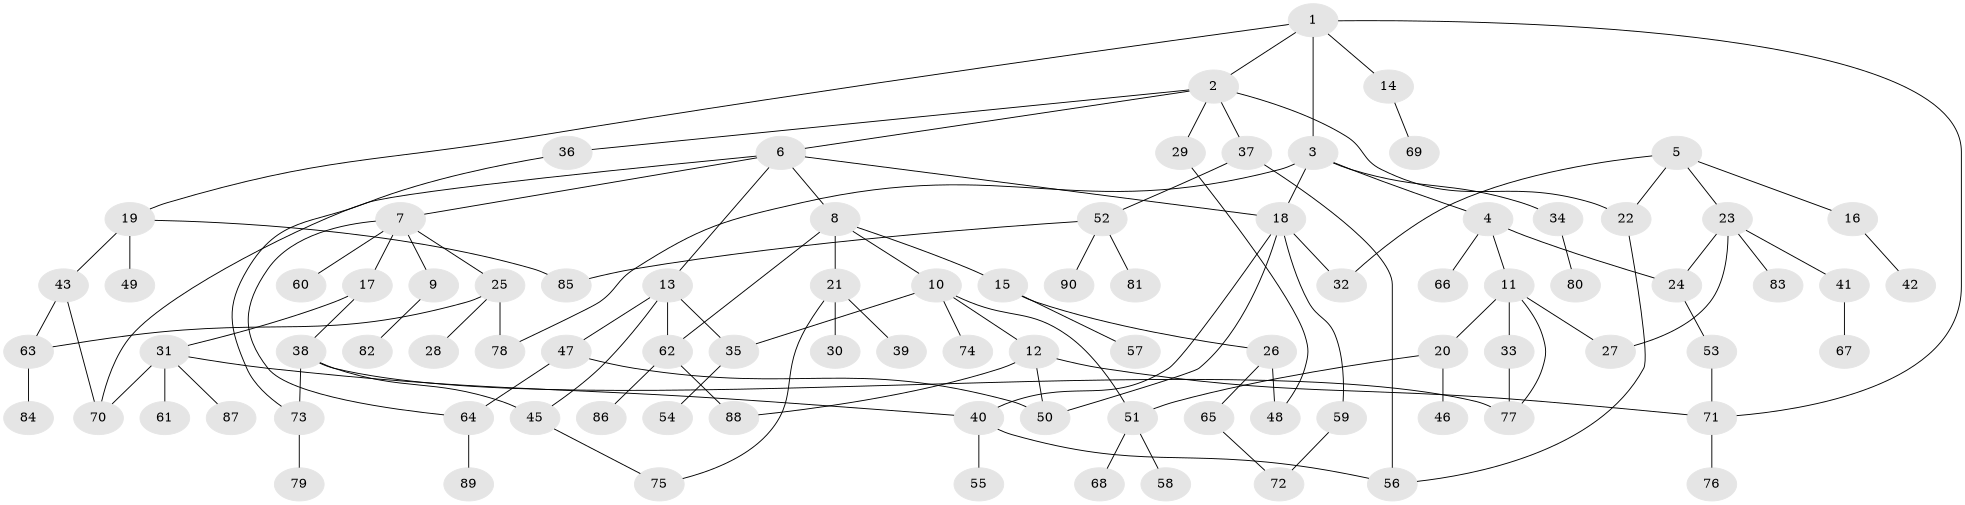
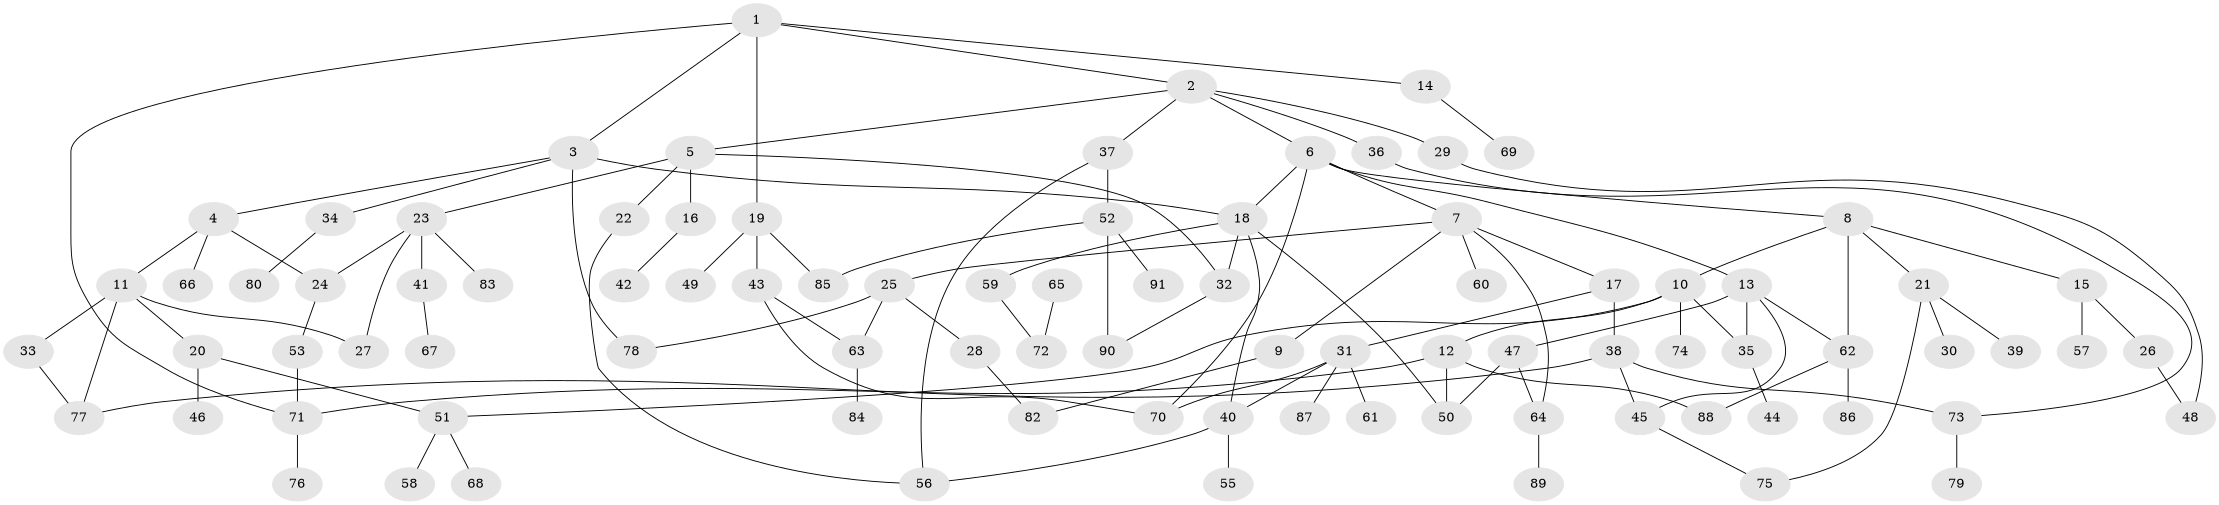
  graph {
    node [color=gray90 style=filled]
    1
    2
    3
    14
    19
    71
    5
    6
    29
    36
    37
    4
    18
    34
    78
    69
    43
    49
    85
    76
    23
    16
    22
    32
    7
    8
    13
    70
    48
    73
    56
    52
    11
    66
    24
    50
    40
    59
    80
    20
    27
    33
    77
    41
    83
    42
    90
    9
    17
    25
    60
    64
    10
    15
    21
    62
    35
    45
    47
    82
    31
    38
    28
    63
    89
    12
    51
    74
    26
    57
    30
    39
    75
    88
    86
-   44 [label=54]
+   44
    58
    68
    46
    65
    61
    87
    55
    72
    53
    67
    84
    79
-   81
+   81 [label=91]
    1 -- 2
    1 -- 3
    1 -- 14
    1 -- 19
    1 -- 71
-   2 -- 22
+   2 -- 5
    2 -- 6
    2 -- 29
    2 -- 36
    2 -- 37
    3 -- 4
    3 -- 18
    3 -- 34
    3 -- 78
    14 -- 69
    19 -- 43
    19 -- 49
    19 -- 85
    71 -- 76
    5 -- 23
    5 -- 16
    5 -- 22
    5 -- 32
    6 -- 18
    6 -- 7
    6 -- 8
    6 -- 13
    6 -- 70
    29 -- 48
    36 -- 73
    37 -- 56
    37 -- 52
    4 -- 11
    4 -- 66
    4 -- 24
    18 -- 32
    18 -- 50
    18 -- 40
    18 -- 59
    34 -- 80
    43 -- 70
    43 -- 63
    23 -- 24
    23 -- 27
    23 -- 41
    23 -- 83
    16 -- 42
    22 -- 56
+   32 -- 90
    7 -- 9
    7 -- 17
    7 -- 25
    7 -- 60
    7 -- 64
    8 -- 10
    8 -- 15
    8 -- 21
    8 -- 62
    13 -- 62
    13 -- 35
    13 -- 45
    13 -- 47
    73 -- 79
    52 -- 85
    52 -- 90
    52 -- 81
    11 -- 20
    11 -- 27
    11 -- 33
    11 -- 77
    24 -- 53
    40 -- 56
    40 -- 55
    59 -- 72
    20 -- 51
    20 -- 46
    33 -- 77
    41 -- 67
    9 -- 82
    17 -- 31
    17 -- 38
    25 -- 78
    25 -- 28
    25 -- 63
    64 -- 89
    10 -- 35
    10 -- 12
    10 -- 51
    10 -- 74
    15 -- 26
    15 -- 57
    21 -- 30
    21 -- 39
    21 -- 75
    62 -- 88
    62 -- 86
    35 -- 44
    45 -- 75
    47 -- 50
    47 -- 64
    31 -- 70
    31 -- 40
    31 -- 61
    31 -- 87
    38 -- 73
    38 -- 77
    38 -- 45
+   28 -- 82
    63 -- 84
    12 -- 71
    12 -- 50
    12 -- 88
    51 -- 58
    51 -- 68
    26 -- 48
-   26 -- 65
    65 -- 72
    53 -- 71
  }
